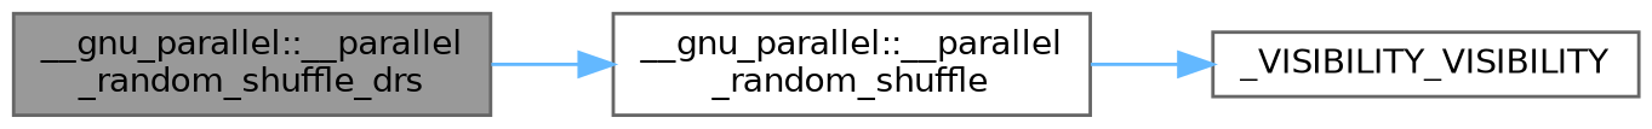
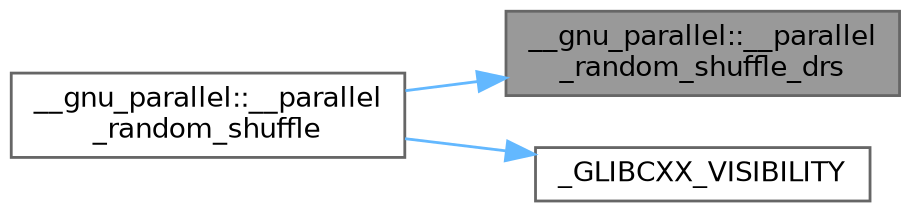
  digraph {
    rankdir=RL
    node [color=grey40 fillcolor=white fontname=Helvetica fontsize=10 shape=box style=filled]
    edge [color=steelblue1 dir=back fontname=Helvetica fontsize=10 labelfontname=Helvetica labelfontsize=10 style=solid]
    n1 [color=gray40 fillcolor=grey60 fontcolor=black height=0.2 label="__gnu_parallel::__parallel\l_random_shuffle_drs" width=0.4]
    n2 [height=0.2 label="__gnu_parallel::__parallel\l_random_shuffle" width=0.4]
-   n3 [height=0.2 label=_VISIBILITY_VISIBILITY width=0.4]
-   n2 -> n1
+   n3 [height=0.2 label=_GLIBCXX_VISIBILITY width=0.4]
+   n1 -> n2
    n3 -> n2
  }
